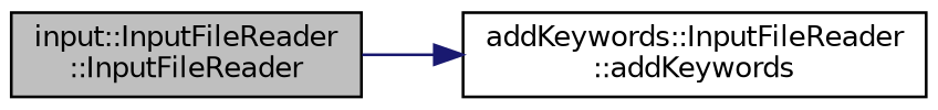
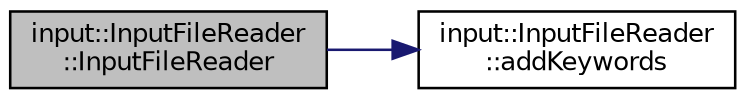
  digraph {
    rankdir=LR
    node [color=black fontname=Helvetica fontsize=10 shape=record style=filled]
    n1 [fillcolor=grey75 fontcolor=black height=0.2 label="input::InputFileReader\l::InputFileReader" width=0.4]
-   n2 [fillcolor=white height=0.2 label="addKeywords::InputFileReader\l::addKeywords" width=0.4]
+   n2 [fillcolor=white height=0.2 label="input::InputFileReader\l::addKeywords" width=0.4]
    n1 -> n2 [color=midnightblue fontname=Helvetica fontsize=10 labelfontname=Helvetica labelfontsize=10 style=solid]
  }
